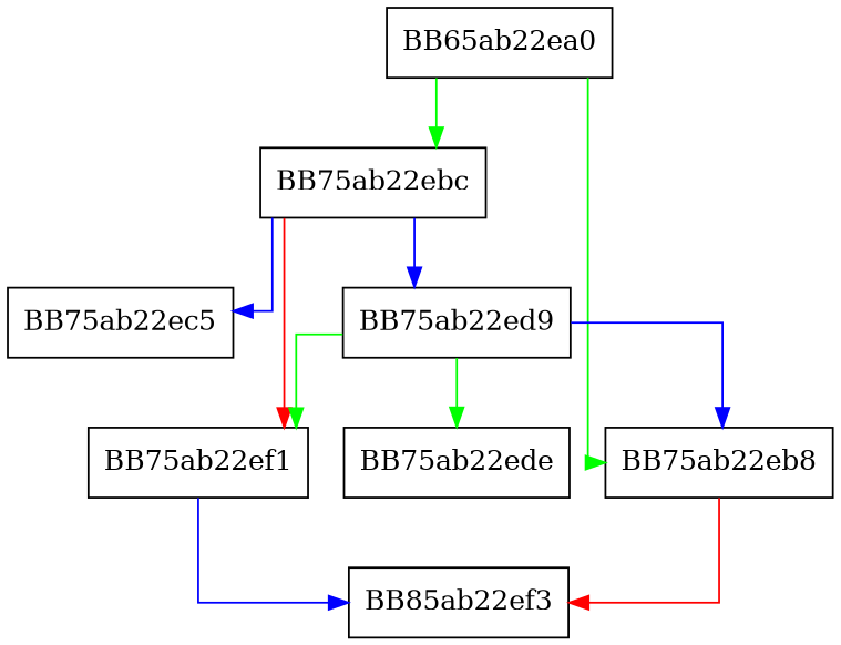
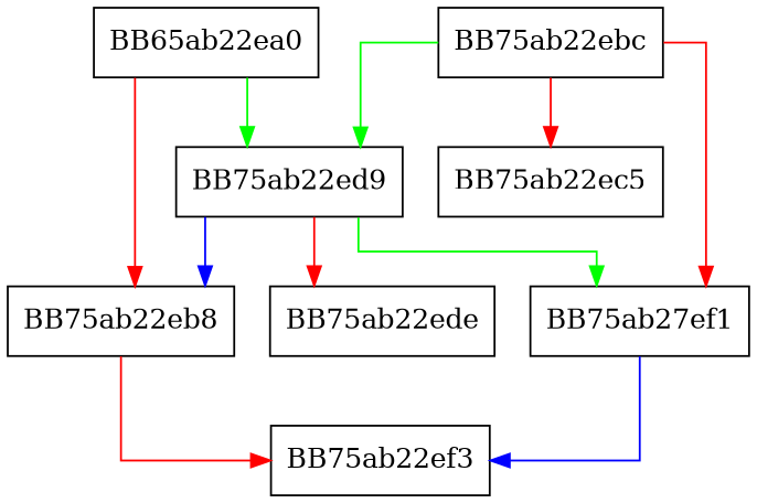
  digraph {
    splines=ortho
    node [shape=box]
    edge [color=red]
    n1 [label=BB65ab22ea0]
    BB75ab22ebc
    BB75ab22eb8
    BB75ab22ed9
    BB75ab22ec5
-   BB75ab22ef1
-   BB75ab22ef3 [label=BB85ab22ef3]
+   BB75ab22ef1 [label=BB75ab27ef1]
+   BB75ab22ef3
    BB75ab22ede
-   n1 -> BB75ab22ebc [color=green]
-   n1 -> BB75ab22eb8 [color=green]
-   BB75ab22ebc -> BB75ab22ed9 [color=blue]
-   BB75ab22ebc -> BB75ab22ec5 [color=blue]
+   n1 -> BB75ab22ed9 [color=green]
+   n1 -> BB75ab22eb8
+   BB75ab22ebc -> BB75ab22ed9 [color=green]
+   BB75ab22ebc -> BB75ab22ec5
    BB75ab22ebc -> BB75ab22ef1
    BB75ab22eb8 -> BB75ab22ef3
    BB75ab22ed9 -> BB75ab22eb8 [color=blue]
    BB75ab22ed9 -> BB75ab22ef1 [color=green]
-   BB75ab22ed9 -> BB75ab22ede [color=green]
+   BB75ab22ed9 -> BB75ab22ede
    BB75ab22ef1 -> BB75ab22ef3 [color=blue]
  }
